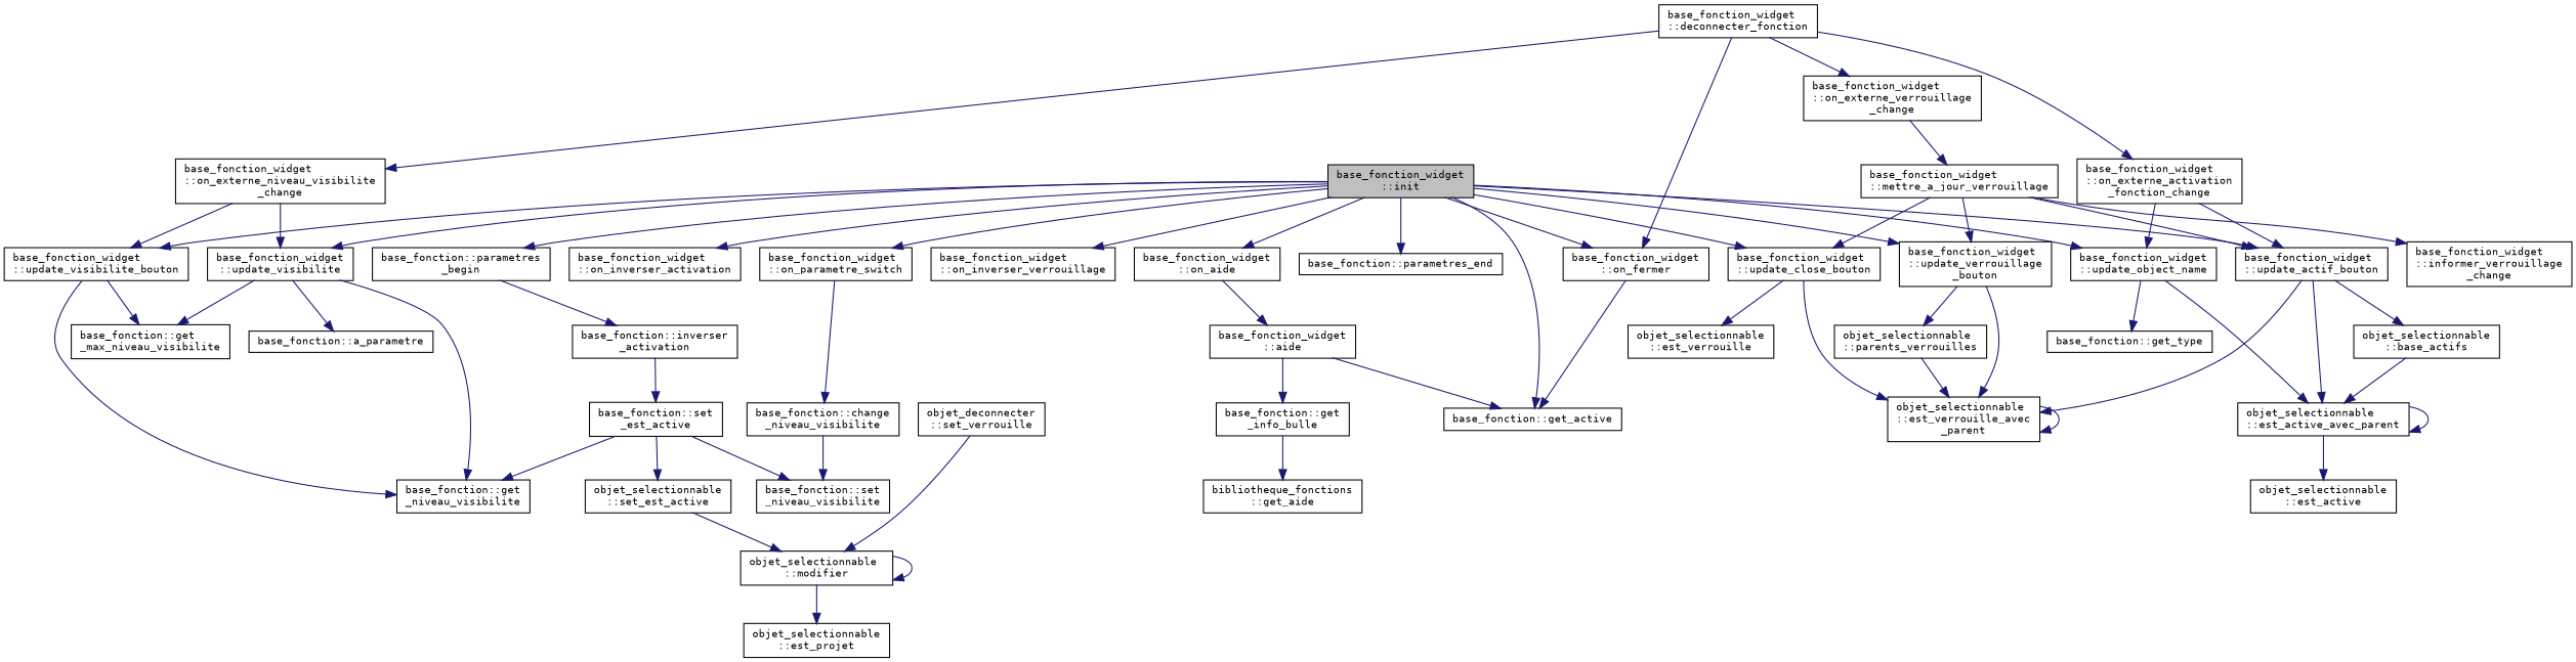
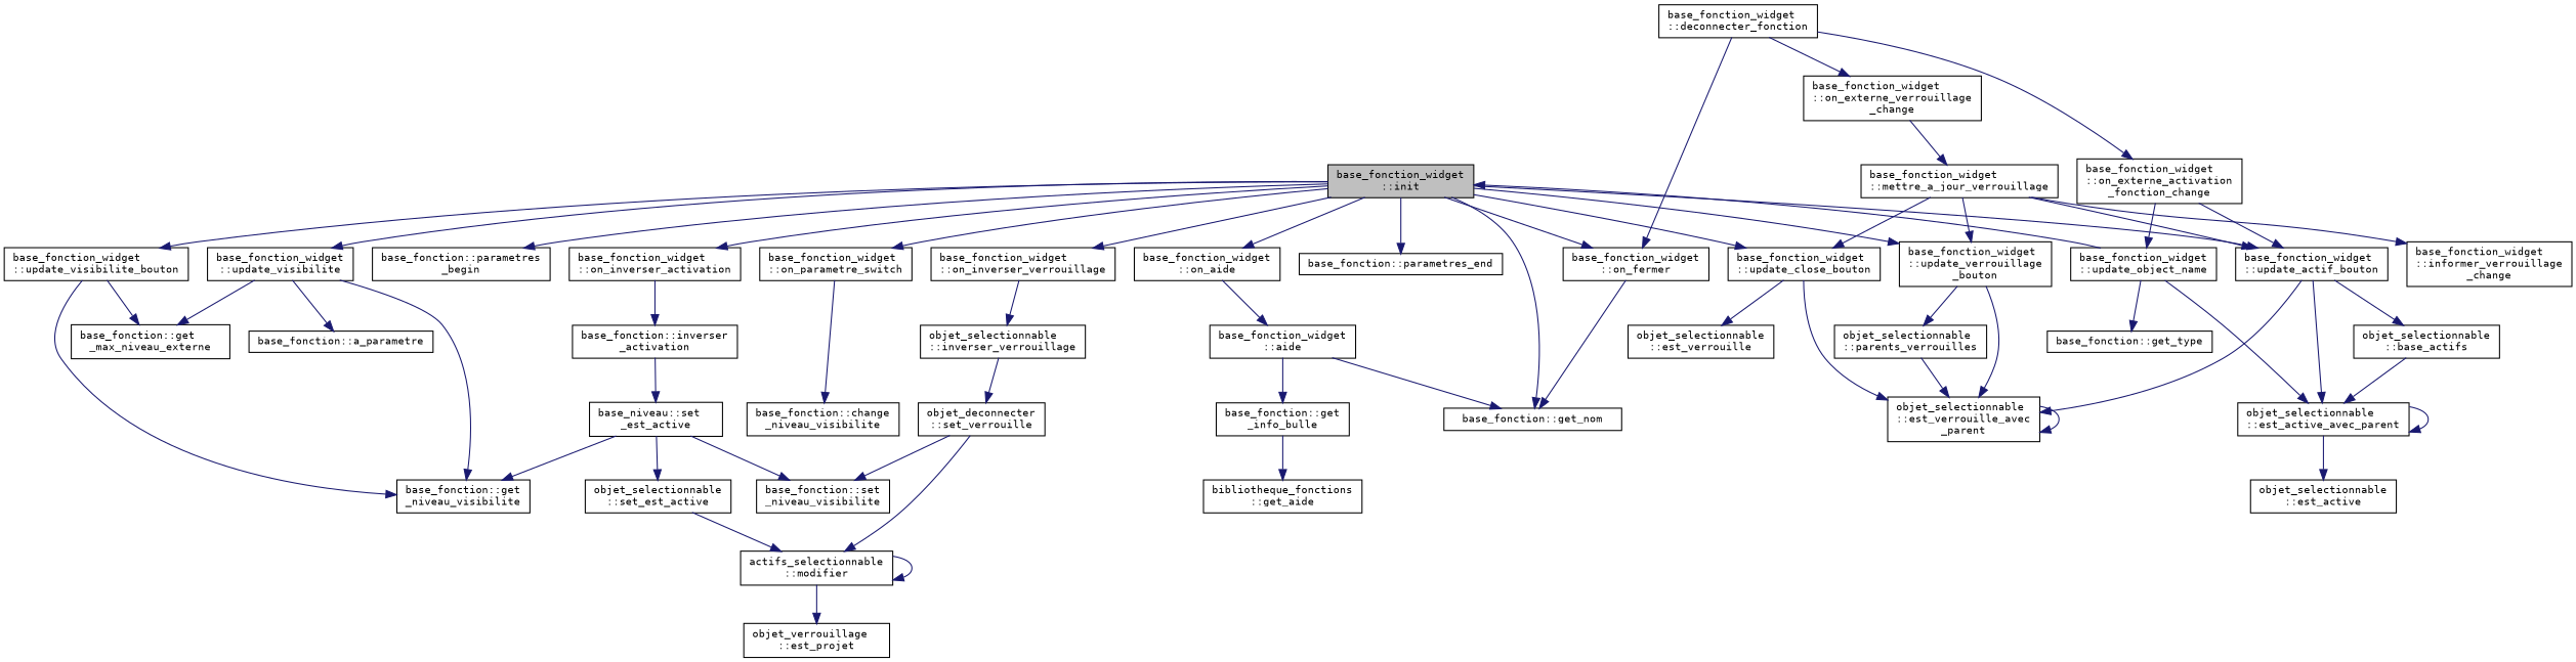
  digraph {
    fontname="DejaVu Sans Mono"
    rankdir=TB
    node [color=black fillcolor=white fontname="DejaVu Sans Mono" fontsize=10 shape=record style=filled]
    edge [color=midnightblue fontname="DejaVu Sans Mono" fontsize=10 labelfontname=Helvetica labelfontsize=10 style=solid]
    n1 [fillcolor=grey75 fontcolor=black height=0.2 label="base_fonction_widget\l::init" width=0.4]
    n2 [height=0.2 label="base_fonction_widget\l::on_parametre_switch" width=0.4]
    n3 [height=0.2 label="base_fonction_widget\l::on_inverser_activation" width=0.4]
    n4 [height=0.2 label="base_fonction_widget\l::on_inverser_verrouillage" width=0.4]
    n5 [height=0.2 label="base_fonction_widget\l::on_aide" width=0.4]
-   n6 [height=0.2 label="base_fonction::get_active" width=0.4]
+   n6 [height=0.2 label="base_fonction::get_nom" width=0.4]
    n7 [height=0.2 label="base_fonction_widget\l::on_fermer" width=0.4]
    n8 [height=0.2 label="base_fonction_widget\l::update_actif_bouton" width=0.4]
    n9 [height=0.2 label="base_fonction_widget\l::update_object_name" width=0.4]
    n10 [height=0.2 label="base_fonction_widget\l::update_verrouillage\l_bouton" width=0.4]
    n11 [height=0.2 label="base_fonction_widget\l::update_close_bouton" width=0.4]
    n12 [height=0.2 label="base_fonction_widget\l::update_visibilite_bouton" width=0.4]
    n13 [height=0.2 label="base_fonction_widget\l::update_visibilite" width=0.4]
    n14 [height=0.2 label="base_fonction::parametres\l_begin" width=0.4]
    n15 [height=0.2 label="base_fonction::parametres_end" width=0.4]
    n16 [height=0.2 label="base_fonction::change\l_niveau_visibilite" width=0.4]
    n17 [height=0.2 label="base_fonction::inverser\l_activation" width=0.4]
+   n18 [height=0.2 label="objet_selectionnable\l::inverser_verrouillage" width=0.4]
    n19 [height=0.2 label="base_fonction_widget\l::aide" width=0.4]
    n20 [height=0.2 label="objet_selectionnable\l::est_verrouille_avec\l_parent" width=0.4]
    n21 [height=0.2 label="objet_selectionnable\l::est_active_avec_parent" width=0.4]
    n22 [height=0.2 label="objet_selectionnable\l::base_actifs" width=0.4]
    n23 [height=0.2 label="base_fonction::get_type" width=0.4]
    n24 [height=0.2 label="objet_selectionnable\l::parents_verrouilles" width=0.4]
    n25 [height=0.2 label="objet_selectionnable\l::est_verrouille" width=0.4]
    n26 [height=0.2 label="base_fonction::get\l_niveau_visibilite" width=0.4]
-   n27 [height=0.2 label="base_fonction::get\l_max_niveau_visibilite" width=0.4]
+   n27 [height=0.2 label="base_fonction::get\l_max_niveau_externe" width=0.4]
    n28 [height=0.2 label="base_fonction::a_parametre" width=0.4]
    n29 [height=0.2 label="base_fonction::set\l_niveau_visibilite" width=0.4]
-   n30 [height=0.2 label="base_fonction::set\l_est_active" width=0.4]
+   n30 [height=0.2 label="base_niveau::set\l_est_active" width=0.4]
    n31 [height=0.2 label="objet_selectionnable\l::set_est_active" width=0.4]
-   n32 [height=0.2 label="objet_selectionnable\l::modifier" width=0.4]
-   n33 [height=0.2 label="objet_selectionnable\l::est_projet" width=0.4]
+   n32 [height=0.2 label="actifs_selectionnable\l::modifier" width=0.4]
+   n33 [height=0.2 label="objet_verrouillage\l::est_projet" width=0.4]
    n34 [height=0.2 label="objet_deconnecter\l::set_verrouille" width=0.4]
    n35 [height=0.2 label="base_fonction::get\l_info_bulle" width=0.4]
    n36 [height=0.2 label="bibliotheque_fonctions\l::get_aide" width=0.4]
    n37 [height=0.2 label="base_fonction_widget\l::deconnecter_fonction" width=0.4]
    n38 [height=0.2 label="base_fonction_widget\l::on_externe_activation\l_fonction_change" width=0.4]
    n39 [height=0.2 label="base_fonction_widget\l::on_externe_verrouillage\l_change" width=0.4]
-   n40 [height=0.2 label="base_fonction_widget\l::on_externe_niveau_visibilite\l_change" width=0.4]
    n41 [height=0.2 label="base_fonction_widget\l::mettre_a_jour_verrouillage" width=0.4]
    n42 [height=0.2 label="objet_selectionnable\l::est_active" width=0.4]
    n43 [height=0.2 label="base_fonction_widget\l::informer_verrouillage\l_change" width=0.4]
    n1 -> n2
    n1 -> n3
    n1 -> n4
    n1 -> n5
    n1 -> n6
    n1 -> n7
    n1 -> n8
-   n1 -> n9
+   n9 -> n1
    n1 -> n10
    n1 -> n11
    n1 -> n12
    n1 -> n13
    n1 -> n14
    n1 -> n15
    n2 -> n16
-   n14 -> n17
+   n3 -> n17
+   n4 -> n18
    n5 -> n19
    n7 -> n6
    n8 -> n20
    n8 -> n21
    n8 -> n22
    n9 -> n21
    n9 -> n23
    n10 -> n20
    n10 -> n24
    n11 -> n20
    n11 -> n25
    n12 -> n26
    n12 -> n27
    n13 -> n26
    n13 -> n27
    n13 -> n28
-   n16 -> n29
+   n34 -> n29
    n17 -> n30
+   n18 -> n34
    n19 -> n6
    n19 -> n35
    n20 -> n20
    n21 -> n21
    n21 -> n42
    n22 -> n21
    n24 -> n20
    n30 -> n26
    n30 -> n29
    n30 -> n31
    n31 -> n32
    n32 -> n32
    n32 -> n33
    n34 -> n32
    n35 -> n36
    n37 -> n7
    n37 -> n38
    n37 -> n39
-   n37 -> n40
    n38 -> n8
    n38 -> n9
    n39 -> n41
-   n40 -> n12
-   n40 -> n13
    n41 -> n8
    n41 -> n10
    n41 -> n11
    n41 -> n43
  }
